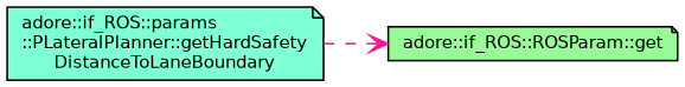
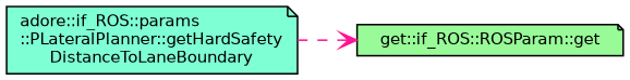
  digraph {
    rankdir=LR
    node [color=black fontname=Helvetica fontsize=10 shape=note style=filled]
    n1 [fillcolor=aquamarine fontcolor=black height=0.2 label="adore::if_ROS::params\l::PLateralPlanner::getHardSafety\lDistanceToLaneBoundary" width=0.4]
-   n2 [fillcolor=palegreen height=0.2 label="adore::if_ROS::ROSParam::get" width=0.4]
+   n2 [fillcolor=palegreen height=0.2 label="get::if_ROS::ROSParam::get" width=0.4]
    n1 -> n2 [color=deeppink fontname=Helvetica fontsize=10 labelfontname=Helvetica labelfontsize=10 style=dashed arrowhead=vee]
  }
